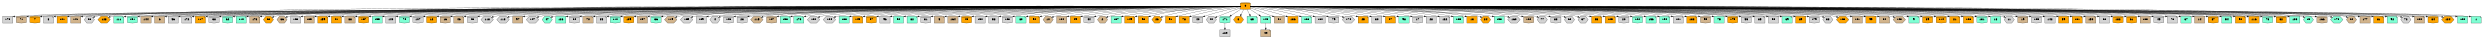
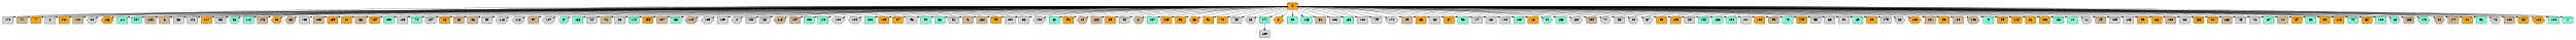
  digraph {
    node [fillcolor=lightgrey shape=note style=filled]
    0 [fillcolor=orange shape=cylinder]
    n2 [label="176\n" shape=box]
    n3 [fillcolor=tan label="71\n" shape=cylinder]
    n4 [fillcolor=orange label="7\n" shape=cylinder]
    n5 [label="8\n"]
    n6 [fillcolor=orange label="121\n" shape=box]
    n7 [fillcolor=tan label="141\n" shape=box]
    n8 [label="86\n" shape=hexagon]
    n9 [fillcolor=orange label="128\n" shape=hexagon]
    n10 [fillcolor=aquamarine label="111\n"]
    n11 [fillcolor=aquamarine label="151\n" shape=cylinder]
    n12 [fillcolor=tan label="144\n" shape=box]
    n13 [fillcolor=tan label="6\n" shape=box]
    n14 [label="56\n" shape=box]
    n15 [label="172\n"]
    n16 [fillcolor=orange label="117\n"]
    n17 [label="38\n" shape=cylinder]
-   n18 [fillcolor=aquamarine label="62\n" shape=cylinder]
+   n18 [fillcolor=aquamarine label="62\n" shape=hexagon]
    n19 [fillcolor=aquamarine label="110\n"]
    n20 [fillcolor=tan label="173\n"]
    n21 [fillcolor=orange label="63\n" shape=hexagon]
    n22 [fillcolor=tan label="66\n" shape=hexagon]
    n23 [label="103\n"]
    n24 [fillcolor=tan label="135\n"]
    n25 [fillcolor=orange label="159\n"]
    n26 [fillcolor=orange label="41\n"]
    n27 [fillcolor=tan label="88\n"]
    n28 [fillcolor=orange label="167\n" shape=cylinder]
    n29 [fillcolor=aquamarine label="155\n" shape=box]
    n30 [label="140\n" shape=box]
    n31 [fillcolor=aquamarine label="74\n" shape=cylinder]
    n32 [label="107\n" shape=cylinder]
    n33 [fillcolor=orange label="12\n" shape=cylinder]
    n34 [fillcolor=tan label="16\n" shape=cylinder]
    n35 [fillcolor=tan label="46\n"]
    n36 [label="43\n" shape=cylinder]
    n37 [label="118\n" shape=hexagon]
    n38 [label="113\n" shape=hexagon]
    n39 [fillcolor=tan label="97\n" shape=box]
    n40 [label="147\n" shape=hexagon]
    n41 [fillcolor=aquamarine label="47\n" shape=hexagon]
    n42 [fillcolor=aquamarine label="126\n" shape=box]
    n43 [label="64\n" shape=cylinder]
    n44 [fillcolor=tan label="70\n"]
    n45 [label="35\n"]
    n46 [fillcolor=aquamarine label="112\n" shape=cylinder]
    n47 [fillcolor=orange label="109\n" shape=cylinder]
    n48 [fillcolor=tan label="157\n"]
    n49 [fillcolor=aquamarine label="36\n" shape=cylinder]
    n50 [fillcolor=tan label="119\n" shape=hexagon]
    n51 [label="169\n" shape=hexagon]
    n52 [label="139\n" shape=box]
    n53 [label="4\n" shape=hexagon]
    n54 [label="146\n" shape=cylinder]
    n55 [label="23\n" shape=cylinder]
    n56 [fillcolor=tan label="115\n" shape=hexagon]
    n57 [fillcolor=tan label="127\n" shape=cylinder]
    n58 [fillcolor=aquamarine label="158\n"]
    n59 [fillcolor=aquamarine label="170\n"]
    n60 [label="180\n" shape=hexagon]
    n61 [label="104\n" shape=hexagon]
    n62 [fillcolor=aquamarine label="138\n" shape=box]
    n63 [fillcolor=orange label="145\n"]
    n64 [fillcolor=orange label="57\n" shape=cylinder]
    n65 [label="96\n" shape=box]
    n66 [fillcolor=aquamarine label="52\n" shape=box]
    n67 [fillcolor=aquamarine label="82\n"]
    n68 [label="31\n" shape=cylinder]
    n69 [fillcolor=tan label="5\n"]
    n70 [fillcolor=tan label="164\n" shape=box]
    n71 [fillcolor=orange label="48\n" shape=cylinder]
    n72 [label="152\n" shape=box]
    n73 [label="58\n" shape=box]
-   n74 [label="108\n" shape=cylinder]
+   n74 [label="108\n" shape=hexagon]
    n75 [fillcolor=aquamarine label="80\n"]
    n76 [fillcolor=orange label="94\n"]
    n77 [fillcolor=tan label="10\n" shape=hexagon]
    n78 [fillcolor=tan label="134\n" shape=box]
    n79 [fillcolor=orange label="29\n" shape=box]
    n80 [label="44\n" shape=cylinder]
    n81 [fillcolor=tan label="2\n" shape=hexagon]
    n82 [fillcolor=aquamarine label="137\n" shape=box]
    n83 [fillcolor=orange label="149\n"]
    n84 [fillcolor=orange label="93\n" shape=box]
    n85 [fillcolor=orange label="26\n" shape=hexagon]
    n86 [fillcolor=orange label="91\n" shape=box]
    n87 [fillcolor=orange label="78\n" shape=box]
    n88 [label="40\n" shape=cylinder]
    n89 [label="42\n" shape=hexagon]
    n90 [fillcolor=aquamarine label="171\n" shape=cylinder]
    n91 [fillcolor=orange label="3\n" shape=hexagon]
    n92 [fillcolor=aquamarine label="65\n"]
    n93 [fillcolor=aquamarine label="148\n"]
    n94 [fillcolor=tan label="51\n" shape=box]
-   n95 [fillcolor=orange label="136\n" shape=box]
+   n95 [label="136\n" shape=box]
    n96 [fillcolor=aquamarine label="168\n"]
    n97 [label="162\n" shape=box]
    n98 [label="79\n" shape=cylinder]
    n99 [label="174\n" shape=hexagon]
    n100 [fillcolor=tan label="49\n"]
    n101 [fillcolor=orange label="25\n"]
    n102 [label="30\n" shape=box]
    n103 [fillcolor=orange label="27\n"]
    n104 [fillcolor=aquamarine label="98\n" shape=box]
    n105 [label="17\n" shape=cylinder]
    n106 [label="28\n" shape=box]
    n107 [label="132\n"]
    n108 [fillcolor=aquamarine label="165\n"]
    n109 [fillcolor=orange label="13\n" shape=box]
-   n110 [fillcolor=orange label="24\n" shape=hexagon]
+   n110 [fillcolor=aquamarine label="24\n" shape=hexagon]
    n111 [fillcolor=aquamarine label="153\n" shape=box]
    n112 [label="160\n" shape=hexagon]
    n113 [fillcolor=tan label="102\n" shape=cylinder]
    n114 [label="77\n" shape=hexagon]
    n115 [label="83\n" shape=cylinder]
    n116 [label="60\n" shape=hexagon]
    n117 [label="37\n" shape=hexagon]
    n118 [fillcolor=orange label="53\n"]
    n119 [fillcolor=orange label="125\n"]
    n120 [label="20\n" shape=cylinder]
    n121 [fillcolor=aquamarine label="122\n" shape=cylinder]
    n122 [fillcolor=aquamarine label="156\n"]
    n123 [fillcolor=aquamarine label="154\n"]
    n124 [label="101\n"]
    n125 [fillcolor=orange label="133\n"]
    n126 [fillcolor=tan label="95\n" shape=cylinder]
    n127 [fillcolor=aquamarine label="75\n" shape=box]
    n128 [fillcolor=orange label="175\n" shape=cylinder]
    n129 [label="55\n" shape=cylinder]
    n130 [label="85\n"]
    n131 [label="50\n" shape=box]
    n132 [fillcolor=aquamarine label="69\n"]
    n133 [fillcolor=orange label="89\n" shape=box]
    n134 [label="179\n" shape=cylinder]
    n135 [label="33\n" shape=hexagon]
    n136 [fillcolor=orange label="123\n" shape=hexagon]
    n137 [fillcolor=tan label="181\n" shape=box]
    n138 [fillcolor=orange label="99\n" shape=box]
    n139 [fillcolor=tan label="34\n"]
    n140 [fillcolor=tan label="143\n" shape=hexagon]
    n141 [fillcolor=aquamarine label="9\n"]
    n142 [fillcolor=orange label="39\n" shape=cylinder]
    n143 [fillcolor=orange label="114\n" shape=cylinder]
    n144 [fillcolor=orange label="21\n"]
    n145 [fillcolor=orange label="106\n"]
    n146 [fillcolor=aquamarine label="131\n" shape=cylinder]
    n147 [fillcolor=aquamarine label="18\n" shape=box]
    n148 [label="11\n" shape=hexagon]
    n149 [fillcolor=tan label="19\n" shape=cylinder]
    n150 [label="105\n" shape=cylinder]
    n151 [label="142\n" shape=box]
    n152 [fillcolor=orange label="59\n" shape=box]
    n153 [fillcolor=orange label="161\n"]
    n154 [fillcolor=tan label="150\n"]
    n155 [label="68\n" shape=box]
    n156 [fillcolor=orange label="182\n" shape=cylinder]
    n157 [fillcolor=orange label="61\n" shape=cylinder]
    n158 [fillcolor=tan label="163\n" shape=box]
    n159 [label="45\n" shape=cylinder]
    n160 [label="76\n"]
    n161 [fillcolor=aquamarine label="67\n" shape=box]
    n162 [fillcolor=tan label="14\n" shape=box]
    n163 [fillcolor=orange label="87\n" shape=cylinder]
    n164 [fillcolor=aquamarine label="54\n"]
    n165 [fillcolor=orange label="90\n"]
    n166 [fillcolor=orange label="116\n" shape=box]
    n167 [fillcolor=aquamarine label="73\n" shape=cylinder]
    n168 [fillcolor=orange label="32\n" shape=cylinder]
    n169 [fillcolor=aquamarine label="100\n" shape=box]
    n170 [fillcolor=aquamarine label="15\n" shape=hexagon]
    n171 [fillcolor=tan label="166\n" shape=cylinder]
    n172 [fillcolor=aquamarine label="178\n" shape=hexagon]
    n173 [fillcolor=tan label="22\n" shape=hexagon]
    n174 [fillcolor=tan label="177\n" shape=box]
    n175 [fillcolor=orange label="81\n"]
    n176 [fillcolor=aquamarine label="92\n"]
    n177 [label="72\n" shape=hexagon]
    n178 [fillcolor=tan label="130\n"]
    n179 [fillcolor=orange label="84\n" shape=cylinder]
    n180 [fillcolor=orange label="124\n" shape=hexagon]
    n181 [fillcolor=aquamarine label="120\n" shape=box]
-   n182 [fillcolor=aquamarine label="1\n"]
+   n182 [fillcolor=aquamarine label="1\n" shape=cylinder]
    n183 [label="129\n" shape=box]
    0 -> n2
    0 -> n3
    0 -> n4
    0 -> n5
    0 -> n6
    0 -> n7
    0 -> n8
    0 -> n9
    0 -> n10
    0 -> n11
    0 -> n12
    0 -> n13
    0 -> n14
    0 -> n15
    0 -> n16
    0 -> n17
    0 -> n18
    0 -> n19
    0 -> n20
    0 -> n21
    0 -> n22
    0 -> n23
    0 -> n24
    0 -> n25
    0 -> n26
    0 -> n27
    0 -> n28
    0 -> n29
    0 -> n30
    0 -> n31
    0 -> n32
    0 -> n33
    0 -> n34
    0 -> n35
    0 -> n36
    0 -> n37
    0 -> n38
    0 -> n39
    0 -> n40
    0 -> n41
    0 -> n42
    0 -> n43
    0 -> n44
    0 -> n45
    0 -> n46
    0 -> n47
    0 -> n48
    0 -> n49
    0 -> n50
    0 -> n51
    0 -> n52
    0 -> n53
    0 -> n54
    0 -> n55
    0 -> n56
    0 -> n57
    0 -> n58
    0 -> n59
    0 -> n60
    0 -> n61
    0 -> n62
    0 -> n63
    0 -> n64
    0 -> n65
    0 -> n66
    0 -> n67
    0 -> n68
    0 -> n69
    0 -> n70
    0 -> n71
    0 -> n72
    0 -> n73
    0 -> n74
    0 -> n75
    0 -> n76
    0 -> n77
    0 -> n78
    0 -> n79
    0 -> n80
    0 -> n81
    0 -> n82
    0 -> n83
    0 -> n84
    0 -> n85
    0 -> n86
    0 -> n87
    0 -> n88
    0 -> n89
    0 -> n90
    0 -> n91
    0 -> n92
    0 -> n93
    0 -> n94
    0 -> n95
    0 -> n96
    0 -> n97
    0 -> n98
    0 -> n99
-   n93 -> n100
+   0 -> n100
    0 -> n101
    0 -> n102
    0 -> n103
    0 -> n104
    0 -> n105
    0 -> n106
    0 -> n107
    0 -> n108
    0 -> n109
    0 -> n110
    0 -> n111
    0 -> n112
    0 -> n113
    0 -> n114
    0 -> n115
    0 -> n116
    0 -> n117
    0 -> n118
    0 -> n119
    0 -> n120
    0 -> n121
    0 -> n122
    0 -> n123
    0 -> n124
    0 -> n125
    0 -> n126
    0 -> n127
    0 -> n128
    0 -> n129
    0 -> n130
    0 -> n131
    0 -> n132
    0 -> n133
    0 -> n134
    0 -> n135
    0 -> n136
    0 -> n137
    0 -> n138
    0 -> n139
    0 -> n140
    0 -> n141
    0 -> n142
    0 -> n143
    0 -> n144
    0 -> n145
    0 -> n146
    0 -> n147
    0 -> n148
    0 -> n149
    0 -> n150
    0 -> n151
    0 -> n152
    0 -> n153
    0 -> n154
    0 -> n155
    0 -> n156
    0 -> n157
    0 -> n158
    0 -> n159
    0 -> n160
    0 -> n161
    0 -> n162
    0 -> n163
    0 -> n164
    0 -> n165
    0 -> n166
    0 -> n167
    0 -> n168
    0 -> n169
    0 -> n170
    0 -> n171
    0 -> n172
    0 -> n173
    0 -> n174
    0 -> n175
    0 -> n176
    0 -> n177
    0 -> n178
    0 -> n179
    0 -> n180
    0 -> n181
    0 -> n182
    n90 -> n183
  }
